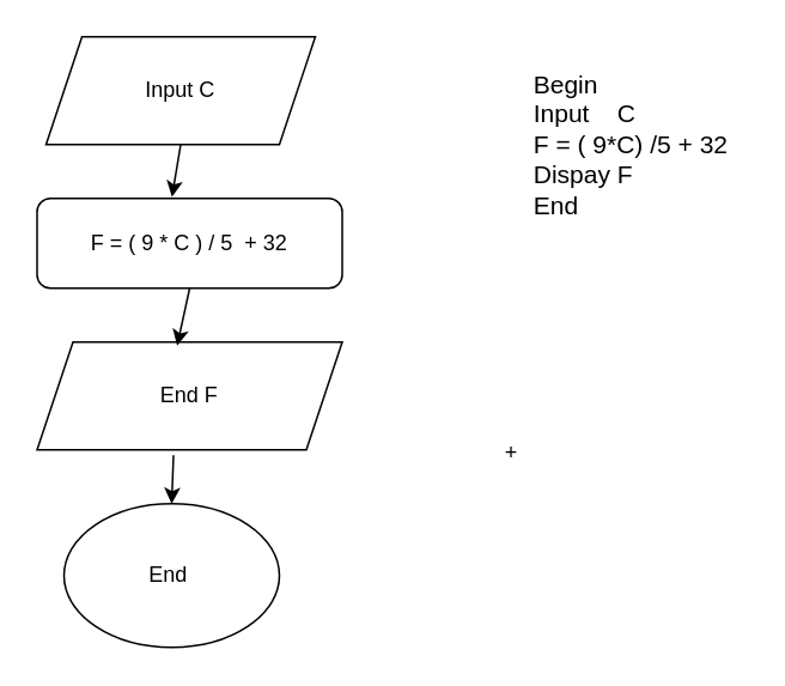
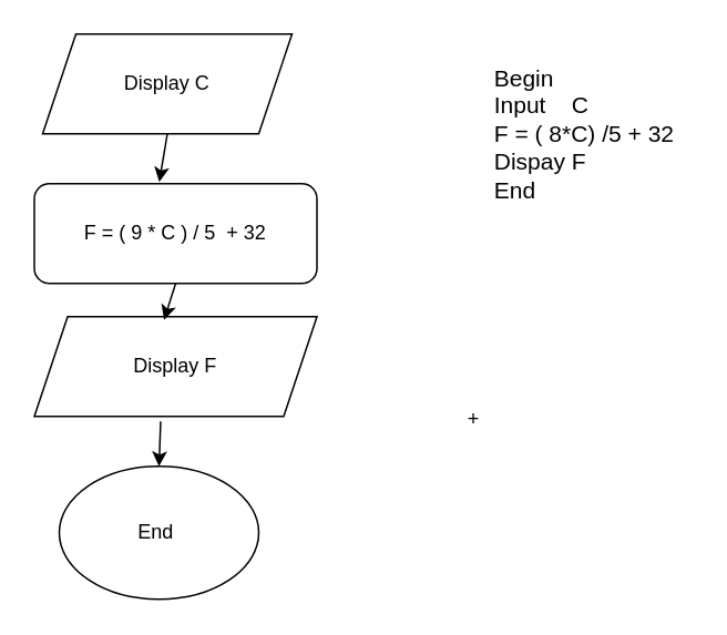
  <mxCell id="0" />
  <mxCell id="1" parent="0" />
- <mxCell id="2" value="Input C" style="shape=parallelogram;perimeter=parallelogramPerimeter;whiteSpace=wrap;html=1;fixedSize=1;" vertex="1" parent="1"><mxGeometry x="25" y="20" width="150" height="60" as="geometry" /></mxCell>
- <mxCell id="3" value="F = ( 9 * C ) / 5&amp;nbsp; + 32" style="rounded=1;whiteSpace=wrap;html=1;" vertex="1" parent="1"><mxGeometry x="20" y="110" width="170" height="50" as="geometry" /></mxCell>
+ <mxCell id="2" value="Display C" style="shape=parallelogram;perimeter=parallelogramPerimeter;whiteSpace=wrap;html=1;fixedSize=1;" vertex="1" parent="1"><mxGeometry x="25" y="20" width="150" height="60" as="geometry" /></mxCell>
+ <mxCell id="3" value="F = ( 9 * C ) / 5&amp;nbsp; + 32" style="rounded=1;whiteSpace=wrap;html=1;" vertex="1" parent="1"><mxGeometry x="20" y="110" width="170" height="60" as="geometry" /></mxCell>
  <mxCell id="4" value="" style="endArrow=classic;html=1;exitX=0.5;exitY=1;exitDx=0;exitDy=0;entryX=0.442;entryY=-0.017;entryDx=0;entryDy=0;entryPerimeter=0;" edge="1" parent="1" source="2" target="3"><mxGeometry width="50" height="50" relative="1" as="geometry"><mxPoint x="205" y="160" as="sourcePoint" /><mxPoint x="89" y="172" as="targetPoint" /></mxGeometry></mxCell>
- <mxCell id="5" value="End F" style="shape=parallelogram;perimeter=parallelogramPerimeter;whiteSpace=wrap;html=1;fixedSize=1;" vertex="1" parent="1"><mxGeometry x="20" y="190" width="170" height="60" as="geometry" /></mxCell>
+ <mxCell id="5" value="Display F" style="shape=parallelogram;perimeter=parallelogramPerimeter;whiteSpace=wrap;html=1;fixedSize=1;" vertex="1" parent="1"><mxGeometry x="20" y="190" width="170" height="60" as="geometry" /></mxCell>
  <mxCell id="6" value="" style="endArrow=classic;html=1;exitX=0.5;exitY=1;exitDx=0;exitDy=0;entryX=0.459;entryY=0.033;entryDx=0;entryDy=0;entryPerimeter=0;" edge="1" parent="1" source="3" target="5"><mxGeometry width="50" height="50" relative="1" as="geometry"><mxPoint x="205" y="260" as="sourcePoint" /><mxPoint x="255" y="210" as="targetPoint" /></mxGeometry></mxCell>
  <mxCell id="7" value="End&amp;nbsp;" style="ellipse;whiteSpace=wrap;html=1;" vertex="1" parent="1"><mxGeometry x="35" y="280" width="120" height="80" as="geometry" /></mxCell>
  <mxCell id="8" value="" style="endArrow=classic;html=1;exitX=0.447;exitY=1.05;exitDx=0;exitDy=0;exitPerimeter=0;" edge="1" parent="1" source="5" target="7"><mxGeometry width="50" height="50" relative="1" as="geometry"><mxPoint x="205" y="460" as="sourcePoint" /><mxPoint x="255" y="410" as="targetPoint" /></mxGeometry></mxCell>
  <mxCell id="9" value="+" style="text;html=1;align=center;verticalAlign=middle;resizable=0;points=[];autosize=1;" vertex="1" parent="1"><mxGeometry x="274" y="242" width="20" height="20" as="geometry" /></mxCell>
- <mxCell id="10" value="&lt;font style=&quot;font-size: 14px&quot;&gt;Begin&lt;br&gt;Input&amp;nbsp; &amp;nbsp; C&lt;br&gt;F = ( 9*C) /5 + 32&lt;br&gt;Dispay F&lt;br&gt;End&amp;nbsp; &amp;nbsp;&amp;nbsp;&lt;/font&gt;" style="text;html=1;strokeColor=none;fillColor=none;align=left;verticalAlign=middle;whiteSpace=wrap;rounded=0;" vertex="1" parent="1"><mxGeometry x="295" y="50" width="120" height="60" as="geometry" /></mxCell>
+ <mxCell id="10" value="&lt;font style=&quot;font-size: 14px&quot;&gt;Begin&lt;br&gt;Input&amp;nbsp; &amp;nbsp; C&lt;br&gt;F = ( 8*C) /5 + 32&lt;br&gt;Dispay F&lt;br&gt;End&amp;nbsp; &amp;nbsp;&amp;nbsp;&lt;/font&gt;" style="text;html=1;strokeColor=none;fillColor=none;align=left;verticalAlign=middle;whiteSpace=wrap;rounded=0;" vertex="1" parent="1"><mxGeometry x="295" y="50" width="120" height="60" as="geometry" /></mxCell>
